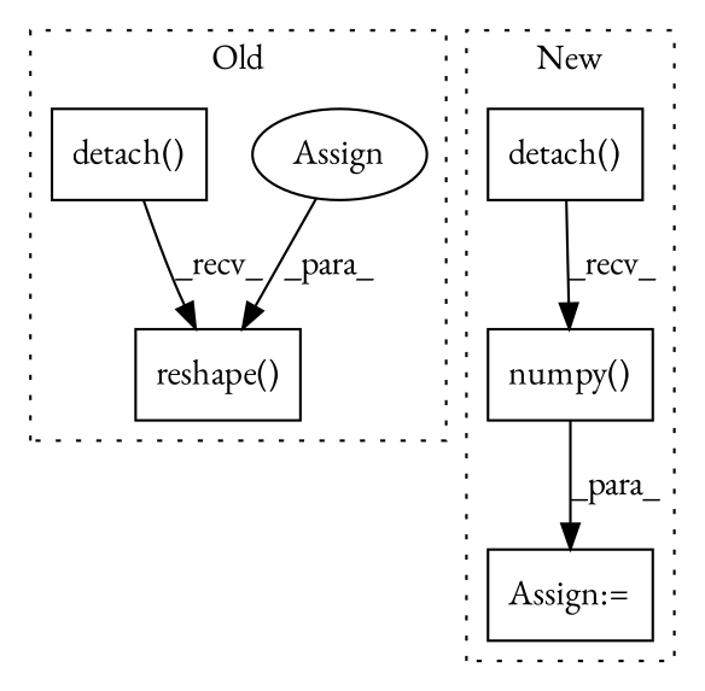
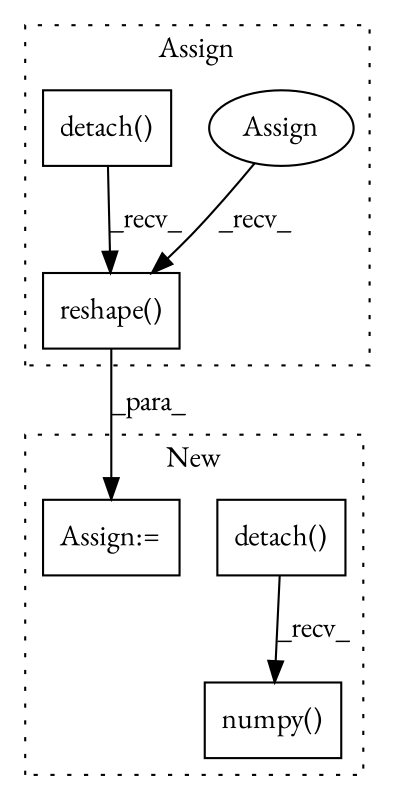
  digraph {
    fontname="EB Garamond"
    node [a=75 fontname="EB Garamond" s=951 shape=box]
    edge [fontname="EB Garamond"]
    n1 [l="29,1" label="reshape()" s="839,874"]
    n2 [a=76 l=1 label=Assign s=868 shape=ellipse]
    n3 [l=14 label="detach()" s=839]
    n4 [l=13 label="detach()"]
    n5 [l=43 label="numpy()"]
    n6 [a=68 l=3 label="Assign:=" s=948]
    subgraph cluster_1 {
-     label=Old
+     label=Assign
      style=dotted
      n1
      n2
      n3
    }
    subgraph cluster_2 {
      label=New
      style=dotted
      n4
      n5
      n6
    }
-   n2 -> n1 [label=_para_]
+   n2 -> n1 [label=_recv_]
    n3 -> n1 [label=_recv_]
    n4 -> n5 [label=_recv_]
-   n5 -> n6 [label=_para_]
+   n1 -> n6 [label=_para_]
  }
